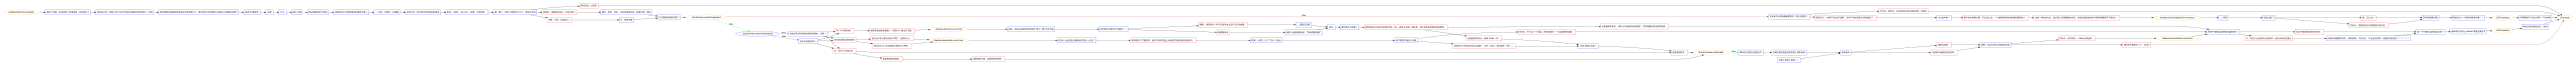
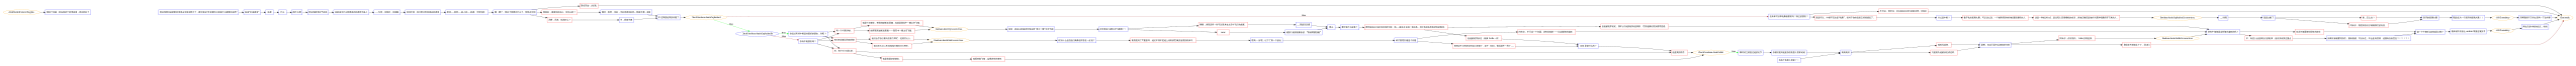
  digraph {
    fontname=Merriweather
    rankdir=LR
    node [color=blue fontname=Merriweather shape=box]
    edge [fontname=Merriweather]
    "AmirRank3Convo2 begins." [color=orange shape=""]
    n2 [label="我有个问题，但先得讲个背景故事，所以听好了"]
-   n3 [label="我在桌上的一些纸上写了些关于我正在做的代码的笔记，对吧"]
    n4 [label="然后昆西过来把那些纸拿去当射击靶子了，因为他说“没有看到上面有什么重要的东西”"]
    n5 [label="说是“全是废话”"]
    n6 [label="这都"]
    n7 [label="什么"]
    n8 [label="跟什么啊"]
    n9 [label="然后他看我生气还笑"]
    n10 [label="这就是为什么我更喜欢机器而不是人"]
    n11 [label="……当然，你除外，你很酷"]
    n12 [label="但你不算，你大部分时间都在机器里"]
    n13 [label="那些……曾经……是人的……机器。不管怎样。"]
    n14 [label="嗯，糟了。我忘了我要问什么了。给我点时间"]
    n15 [color=red label="我很好，谢谢你的关心。你怎么样？"]
    n16 [color=red label="天啊，兄弟。你还好么？"]
    n17 [color=red label="莫名其妙。[结束]"]
    n18 [label="哦对，哎呀，你好，不好意思你好吗，我很不爽，谢谢"]
    n19 [label="不，我很不爽"]
    "Chat ends." [color=orange shape=""]
    n21 [label="不过我想起我的问题了"]
    n22 [color=orange label="Check boolean AmirCephalon1" shape=""]
    n23 [label="Check boolean AmirCephalon3b" shape=""]
    n24 [label="在未来可以和电脑做朋友吗？真正的朋友？"]
    n25 [label="你说过有些中枢是你最好的朋友，对吧？"]
    n26 [label="你有中枢朋友吗？"]
    n27 [color=red label="不可以。阿米尔，交点真实生活中的朋友吧。[结束]"]
    n28 [color=red label="算是可以。中枢不完全是“电脑”，但对于你的设想已经很接近了。"]
    n29 [color=red label="对。有个叫 Ordis 的。"]
    n30 [color=red label="有叫殁世械灵和奥塔的"]
    n31 [color=red label="有一个叫赛伊的。"]
    n32 [label="什么是中枢？"]
    n33 [color=red label="他是我的助手。"]
    n34 [color=red label="他是我最好的朋友。"]
    n35 [color=red label="他们在火卫二和其他地方都在尽力帮忙。"]
    n36 [color=red label="他们会尽自己最大的努力帮忙，也很关心人。"]
    n37 [color=red label="他帮我驾驶航道星舰——我其中一艘太空飞船。"]
+   n38 [color=red label="他是个好朋友，帮我驾驶航道星舰，也就是我其中一艘太空飞船。"]
    n39 [color=red label="数字化的玻璃大脑，可以这么说。一个被剥离身体并被重新编程的人。"]
    n40 [color=orange label="Check boolean AmirOrdis1" shape=""]
    n41 [color=red label="他看管着飞船，监视所有的事务。"]
    n42 [color=orange label="Boolean AmirOtak is now true." shape=""]
    n43 [color=orange label="Boolean AmirCy is now true." shape=""]
    n44 [color=red label="这是一种处决方式，是比死亡还要糟糕的命运，但他们确实是被作为某种电脑保存下来的人。"]
    n45 [label="哦对你之前提过他的名字"]
    n46 [label="你为什么会把他们俩像这样放在一起说？"]
    n47 [label="哈哈，就这么轻描淡写地说我“其中一艘”太空飞船"]
    n48 [color=orange label="Boolean AmirCephalon1 is now true." shape=""]
    n49 [label="你都没提到他是你的机器人管家哈哈"]
    n50 [label="你有个机器人管家？！"]
    n51 [label="真真真好"]
    n52 [color=red label="奥塔受到了严重损坏，他们不得不把他上传到殁世械灵使用的机体中。"]
    n53 [label="你究竟有几艘太空飞船啊？！"]
    n54 [label="……哇哦"]
    n55 [color=red label="他别无选择。"]
    n56 [color=red label="只是因为他被设定成这样。"]
    n57 [label="哎哟……好吧，记下了第一个缺点"]
-   n58 [color=red label="就两艘哈哈"]
+   n58 [color=red label=now]
    n59 [color=red label="两艘，但我还有一对可以用来在太空中飞行的曲翼。"]
    n60 [label="真是太酷了"]
    n61 [label="是啊，但这只是可以修复的代码"]
    n62 [label="碎片整理失败是个问题"]
    n63 [label="就跟个超级富豪似的，“我就两艘游艇”"]
    n64 [label="……我想玩玩看"]
    n65 [color=red label="阿米尔，我觉得你没仔细看我打的内容。"]
    n66 [color=red label="酷，怎么会？"]
    n67 [color=red label="我现在不想谈这个了。[结束]"]
    n68 [color=red label="阿米尔，你没明白。Ordis 没得选择。"]
    n69 [color=red label="奥塔似乎没有意识到自己受损了。至于 Ordis，情况就不一样了……"]
    n70 [color=red label="阿米尔，不只这一个问题。还有其他的——比如被预先编程。"]
    n71 [label="那么"]
    n72 [label="漂浮的玻璃大脑"]
    n73 [color=orange label="Boolean AmirOrdis1 is now true." shape=""]
    n74 [label="ordis 是做什么的？"]
    n75 [label="所有中枢都是这样预先编程的吗？"]
    n76 [label="赛伊有什么故事？"]
    n77 [label="我想成为一个漂浮的玻璃大脑！！"]
    n78 [color=red label="不，有些人会选择自己的枢律，但你没有抓住重点"]
    n79 [color=red label="你没仔细看那些恐怖的部分。"]
    n80 [color=red label="赛伊是远古之战中的指挥中枢。他……被命令完成一项任务，其中包括杀死他所有的船员。"]
    n81 [color=orange label="+20 Chemistry" shape=""]
    n82 [label="如果没有被覆写的话，拥有情感，可以永生，不会血肉苦弱，还拥有自由意志？！？！？！"]
    n83 [label="做一个中枢听起来真是太棒了"]
    n84 [color=red label="但他被程序设定，就像 Ordis 一样。"]
    n85 [color=red label="但他被程序设定。我不认为他真的有选择权，尽管他因此背负着罪恶感。"]
    n86 [label="天啊我得闪了得去思考一下这件事"]
    n87 [label="看来就不应该让 orokin 掌握这项技术"]
    n88 [color=orange label="+20 Chemistry" shape=""]
    n89 [label="再加几条中枢的优点，哈哈"]
    "AmirRank3Convo2 begins." -> n2
-   n2 -> n3
-   n3 -> n4
    n4 -> n5
    n5 -> n6
    n6 -> n7
    n7 -> n8
    n8 -> n9
    n9 -> n10
    n10 -> n11
    n11 -> n12
    n12 -> n13
    n13 -> n14
    n14 -> n15
    n14 -> n16
    n14 -> n17
    n15 -> n18
    n16 -> n19
    n17 -> "Chat ends."
    n18 -> n21
    n19 -> n21
    n21 -> n22
    n22 -> n23 [color=green label=true]
    n22 -> n24 [color=brown label=false]
    n23 -> n25 [color=green label=true]
    n23 -> n26 [color=brown label=false]
    n24 -> n27
    n24 -> n28
    n25 -> n29
    n25 -> n30
    n25 -> n31
    n26 -> n29
    n26 -> n30
    n26 -> n31
    n27 -> "Chat ends."
    n28 -> n32
    n29 -> n33
    n29 -> n34
    n30 -> n35
    n30 -> n36
    n31 -> n37
+   n31 -> n38
    n32 -> n39
    n33 -> n40
    n34 -> n41
    n35 -> n42
    n36 -> n42
    n37 -> n43
+   n38 -> n43
    n39 -> n44
    n40 -> n45 [color=green label=true]
    n41 -> n40
    n42 -> n46
    n43 -> n47
    n44 -> n48
    n45 -> n49
    n46 -> n52
    n47 -> n53
    n48 -> n54
    n49 -> n51
    n50 -> n51
    n51 -> n55
    n51 -> n56
    n52 -> n57
    n53 -> n58
    n53 -> n59
    n54 -> n60
    n55 -> n61
    n56 -> n61
    n57 -> n62
    n58 -> n63
    n59 -> n64
    n60 -> n65
    n60 -> n66
    n61 -> n67
    n61 -> n68
    n62 -> n69
    n62 -> n70
    n63 -> n71
    n64 -> n71
    n65 -> n72
    n66 -> n72
    n67 -> "Chat ends." [color=brown]
    n68 -> n73
    n69 -> n74
    n70 -> n75
    n71 -> n76
    n72 -> n77
    n73 -> n75
    n74 -> n33
    n75 -> n78
    n75 -> n79
    n76 -> n80
    n77 -> n81
    n78 -> n82
    n79 -> n83
    n80 -> n84
    n80 -> n85
    n81 -> n86
    n82 -> n83
    n83 -> n87
    n84 -> n74
    n85 -> n75
    n86 -> "Chat ends."
    n87 -> n88
    n88 -> n89
    n89 -> "Chat ends."
  }
